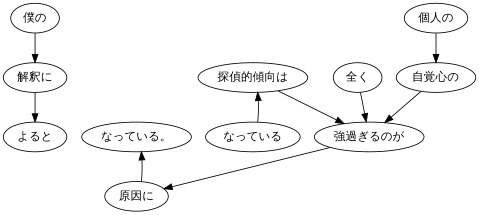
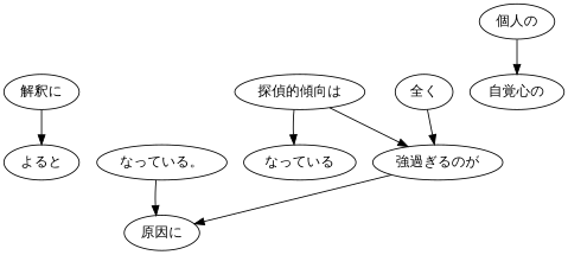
  digraph {
    fontname="Fira Sans"
    node [fontname="Fira Sans"]
    edge [fontname="Fira Sans"]
-   n1 [label="僕の"]
    n2 [label="解釈に"]
    n3 [label="よると"]
    n4 [label="なっている。"]
    n5 [label="なっている"]
    n6 [label="探偵的傾向は"]
    n7 [label="強過ぎるのが"]
    n8 [label="原因に"]
    n9 [label="全く"]
    n10 [label="個人の"]
    n11 [label="自覚心の"]
-   n1 -> n2
    n2 -> n3
-   n5 -> n6
+   n6 -> n5
    n6 -> n7
    n7 -> n8
-   n8 -> n4
+   n4 -> n8
    n9 -> n7
    n10 -> n11
-   n11 -> n7
  }
